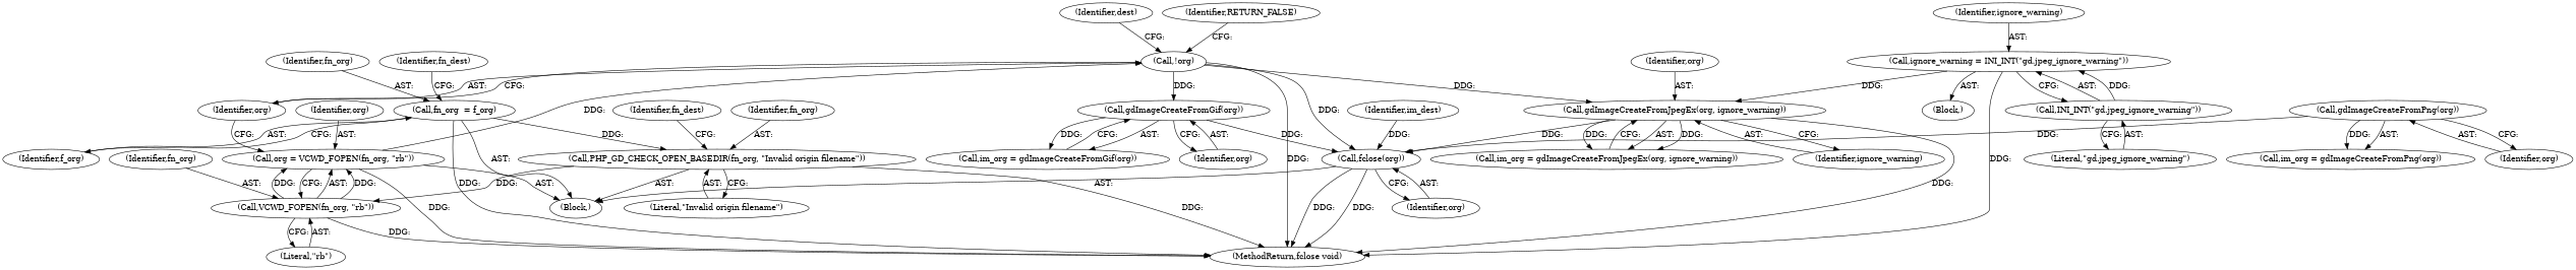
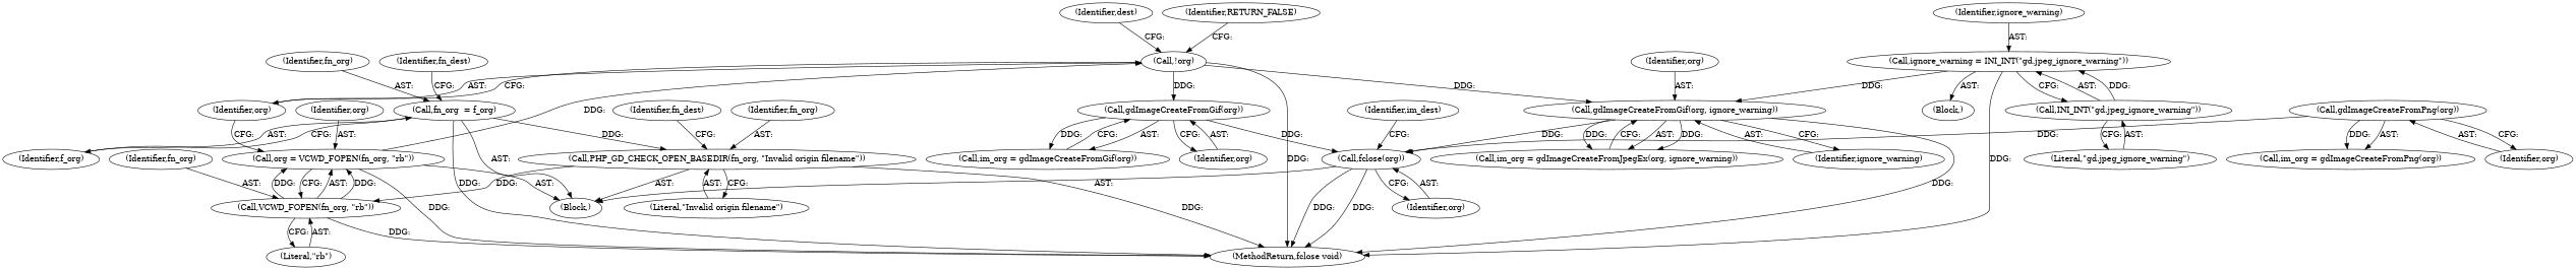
  digraph {
    n1 [label="(Call,fclose(org))"]
    n2 [label="(MethodReturn,fclose void)"]
    n3 [label="(Identifier,org)"]
    n4 [label="(Block,)"]
-   n5 [label="(Call,gdImageCreateFromJpegEx(org, ignore_warning))"]
+   n5 [label="(Call,gdImageCreateFromGif(org, ignore_warning))"]
    n6 [label="(Identifier,ignore_warning)"]
    n7 [label="(Call,im_org = gdImageCreateFromJpegEx(org, ignore_warning))"]
    n8 [label="(Call,!org)"]
    n9 [label="(Call,gdImageCreateFromGif(org))"]
    n10 [label="(Identifier,org)"]
    n11 [label="(Call,im_org = gdImageCreateFromGif(org))"]
    n12 [label="(Identifier,org)"]
    n13 [label="(Call,gdImageCreateFromPng(org))"]
    n14 [label="(Call,im_org = gdImageCreateFromPng(org))"]
    n15 [label="(Identifier,org)"]
    n16 [label="(Call,org = VCWD_FOPEN(fn_org, \"rb\"))"]
    n17 [label="(Call,VCWD_FOPEN(fn_org, \"rb\"))"]
    n18 [label="(Literal,\"rb\")"]
    n19 [label="(Call,PHP_GD_CHECK_OPEN_BASEDIR(fn_org, \"Invalid origin filename\"))"]
    n20 [label="(Literal,\"Invalid origin filename\")"]
    n21 [label="(Call,fn_org  = f_org)"]
    n22 [label="(Identifier,f_org)"]
    n23 [label="(Call,ignore_warning = INI_INT(\"gd.jpeg_ignore_warning\"))"]
    n24 [label="(Call,INI_INT(\"gd.jpeg_ignore_warning\"))"]
    n25 [label="(Block,)"]
    n26 [label="(Literal,\"gd.jpeg_ignore_warning\")"]
    n27 [label="(Identifier,fn_dest)"]
    n28 [label="(Identifier,fn_org)"]
    n29 [label="(Identifier,RETURN_FALSE)"]
    n30 [label="(Identifier,fn_org)"]
    n31 [label="(Identifier,ignore_warning)"]
    n32 [label="(Identifier,fn_dest)"]
    n33 [label="(Identifier,dest)"]
    n34 [label="(Identifier,im_dest)"]
    n35 [label="(Identifier,org)"]
    n36 [label="(Identifier,org)"]
    n37 [label="(Identifier,fn_org)"]
    n1 -> n2 [label="DDG: "]
    n1 -> n2 [label="DDG: "]
    n1 -> n3 [label="CFG: "]
    n1 -> n4 [label="AST: "]
    n3 -> n1 [label="AST: "]
    n5 -> n1 [label="DDG: "]
    n5 -> n2 [label="DDG: "]
    n5 -> n6 [label="CFG: "]
    n5 -> n7 [label="AST: "]
    n5 -> n7 [label="DDG: "]
    n5 -> n7 [label="DDG: "]
    n6 -> n5 [label="AST: "]
    n7 -> n5 [label="CFG: "]
-   n8 -> n1 [label="DDG: "]
    n8 -> n2 [label="DDG: "]
    n8 -> n5 [label="DDG: "]
    n8 -> n9 [label="DDG: "]
    n8 -> n10 [label="CFG: "]
    n9 -> n1 [label="DDG: "]
    n9 -> n11 [label="AST: "]
    n9 -> n11 [label="DDG: "]
    n9 -> n12 [label="CFG: "]
    n10 -> n8 [label="AST: "]
    n10 -> n16 [label="CFG: "]
    n11 -> n9 [label="CFG: "]
    n12 -> n9 [label="AST: "]
    n13 -> n1 [label="DDG: "]
    n13 -> n14 [label="AST: "]
    n13 -> n14 [label="DDG: "]
    n13 -> n15 [label="CFG: "]
    n15 -> n13 [label="AST: "]
    n16 -> n2 [label="DDG: "]
    n16 -> n4 [label="AST: "]
    n16 -> n8 [label="DDG: "]
    n16 -> n17 [label="CFG: "]
    n17 -> n2 [label="DDG: "]
    n17 -> n16 [label="AST: "]
    n17 -> n16 [label="DDG: "]
    n17 -> n16 [label="DDG: "]
    n17 -> n18 [label="CFG: "]
    n18 -> n17 [label="AST: "]
    n19 -> n2 [label="DDG: "]
    n19 -> n4 [label="AST: "]
    n19 -> n17 [label="DDG: "]
    n19 -> n20 [label="CFG: "]
    n20 -> n19 [label="AST: "]
    n21 -> n2 [label="DDG: "]
    n21 -> n4 [label="AST: "]
    n21 -> n19 [label="DDG: "]
    n21 -> n22 [label="CFG: "]
    n22 -> n21 [label="AST: "]
    n23 -> n2 [label="DDG: "]
    n23 -> n5 [label="DDG: "]
    n23 -> n24 [label="CFG: "]
    n23 -> n25 [label="AST: "]
    n24 -> n23 [label="AST: "]
    n24 -> n23 [label="DDG: "]
    n24 -> n26 [label="CFG: "]
    n26 -> n24 [label="AST: "]
    n27 -> n19 [label="CFG: "]
    n28 -> n21 [label="AST: "]
    n29 -> n8 [label="CFG: "]
    n30 -> n17 [label="AST: "]
    n31 -> n23 [label="AST: "]
    n32 -> n21 [label="CFG: "]
    n33 -> n8 [label="CFG: "]
-   n34 -> n1 [label="DDG: "]
+   n34 -> n1 [label="CFG: "]
    n35 -> n5 [label="AST: "]
    n36 -> n16 [label="AST: "]
    n37 -> n19 [label="AST: "]
  }
